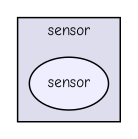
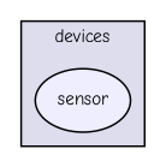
  digraph {
    compound=true
    fontname="Comic Neue"
    n1 [fillcolor="#eeeeff" fontname="Comic Neue" fontsize=10 label=sensor pencolor=black shape=ellipse style=filled color=black]
    subgraph cluster_1 {
      bgcolor="#ddddee"
      fontsize=10
-     label=sensor
+     label=devices
      pencolor=black
      n1
    }
  }
